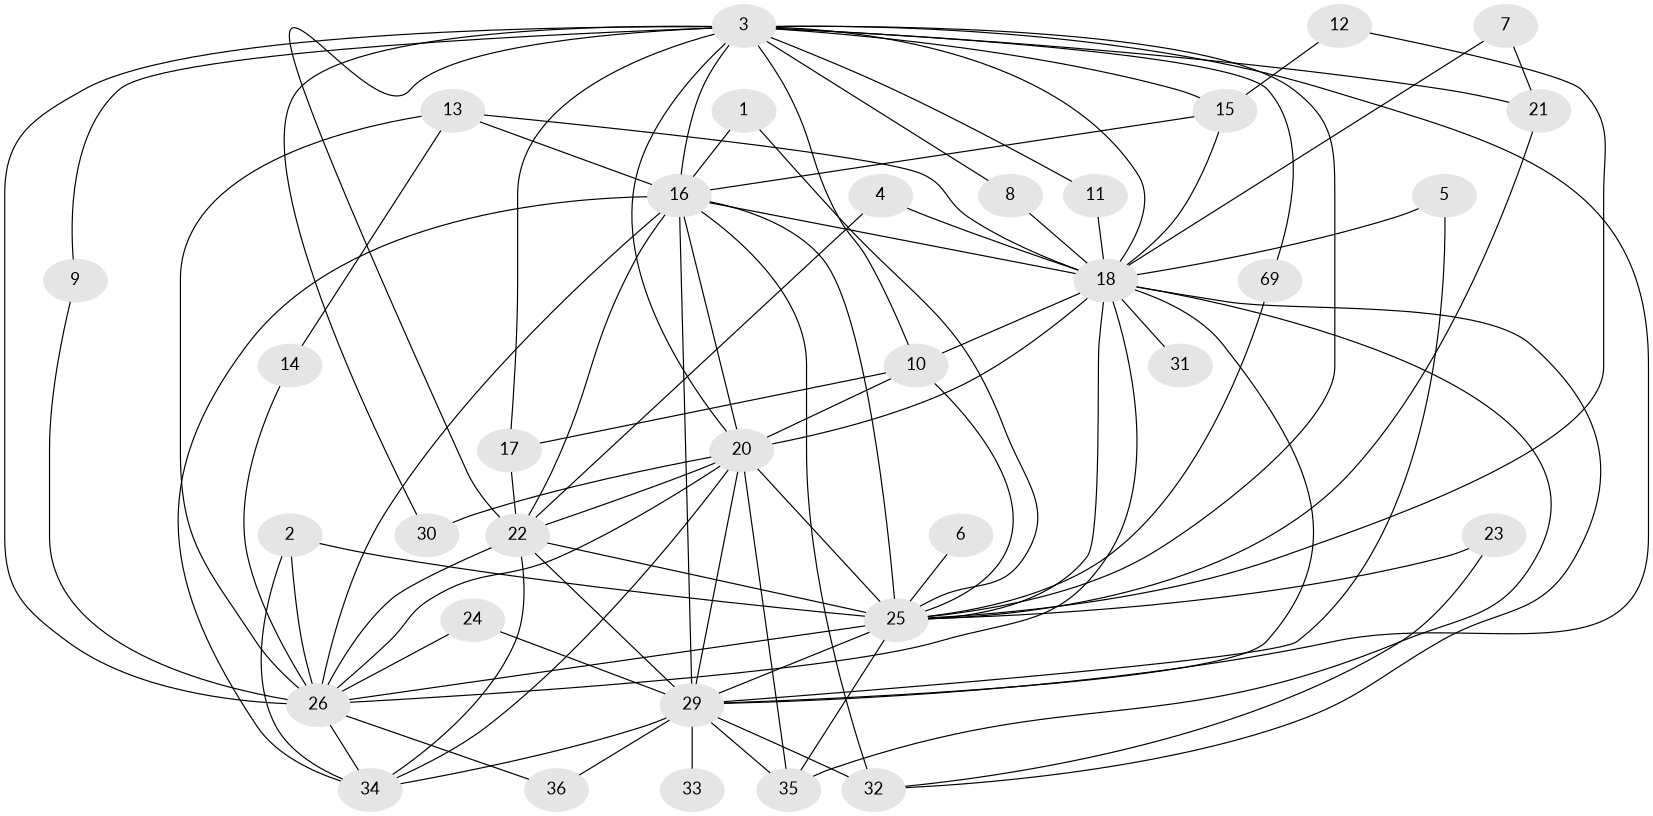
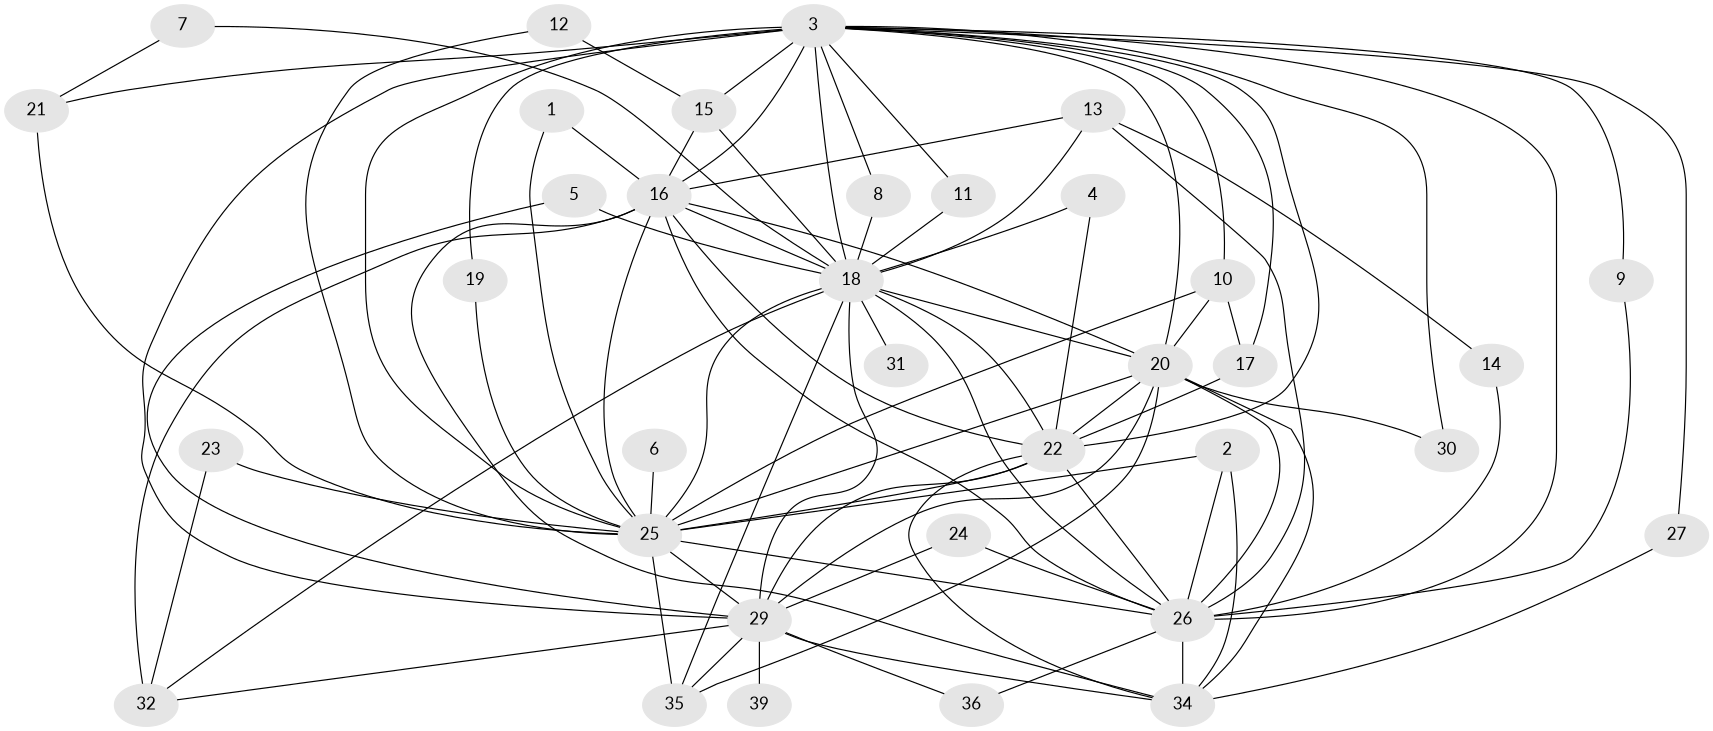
  graph {
    fontname=Lato
    node [color=gray90 fontname=Lato style=filled]
    edge [fontname=Lato weight=1.0]
    1
    16
    25
    26
    34
    18
    20
    22
    29
    32
    35
    2
    36
    3
    8
    9
    10
    11
    15
    17
-   19 [label=69]
+   19
    21
+   27
    30
    31
-   33
+   33 [label=39]
    4
    5
    6
    7
    12
    13
    14
    23
    24
    1 -- 16
    1 -- 25
    16 -- 25 [weight=3.0]
    16 -- 26 [weight=2.0]
    16 -- 34
    16 -- 18 [weight=2.0]
    16 -- 20 [weight=2.0]
    16 -- 22 [weight=2.0]
-   16 -- 29 [weight=4.0]
    16 -- 32 [weight=2.0]
    25 -- 26
    25 -- 29
    25 -- 35 [weight=2.0]
    26 -- 34
    26 -- 36
    18 -- 25 [weight=2.0]
    18 -- 26
    18 -- 20 [weight=2.0]
-   18 -- 10
+   18 -- 22
    18 -- 29
    18 -- 32
    18 -- 35
    18 -- 31
    20 -- 25
    20 -- 26
    20 -- 34
    20 -- 22 [weight=2.0]
    20 -- 29
    20 -- 35
    20 -- 30
    22 -- 25 [weight=3.0]
    22 -- 26
    22 -- 34
    22 -- 29
    29 -- 34
    29 -- 32
    29 -- 35
    29 -- 36
    29 -- 33 [weight=3.0]
    2 -- 25
    2 -- 26
    2 -- 34
    3 -- 16 [weight=4.0]
    3 -- 25 [weight=2.0]
    3 -- 26 [weight=3.0]
    3 -- 18 [weight=3.0]
    3 -- 20 [weight=2.0]
    3 -- 22 [weight=2.0]
    3 -- 29 [weight=2.0]
    3 -- 8
    3 -- 9
    3 -- 10
    3 -- 11
    3 -- 15
    3 -- 17
    3 -- 19
    3 -- 21 [weight=2.0]
+   3 -- 27
    3 -- 30
    8 -- 18
    9 -- 26
    10 -- 25
    10 -- 20 [weight=2.0]
    10 -- 17
    11 -- 18
    15 -- 16
    15 -- 18
    17 -- 22
    19 -- 25
    21 -- 25
+   27 -- 34
    4 -- 18
    4 -- 22
    5 -- 18
    5 -- 29
    6 -- 25
    7 -- 18
    7 -- 21
    12 -- 25
    12 -- 15
    13 -- 16
    13 -- 26 [weight=2.0]
    13 -- 18
    13 -- 14
    14 -- 26
    23 -- 25
    23 -- 32
    24 -- 26
    24 -- 29
  }
